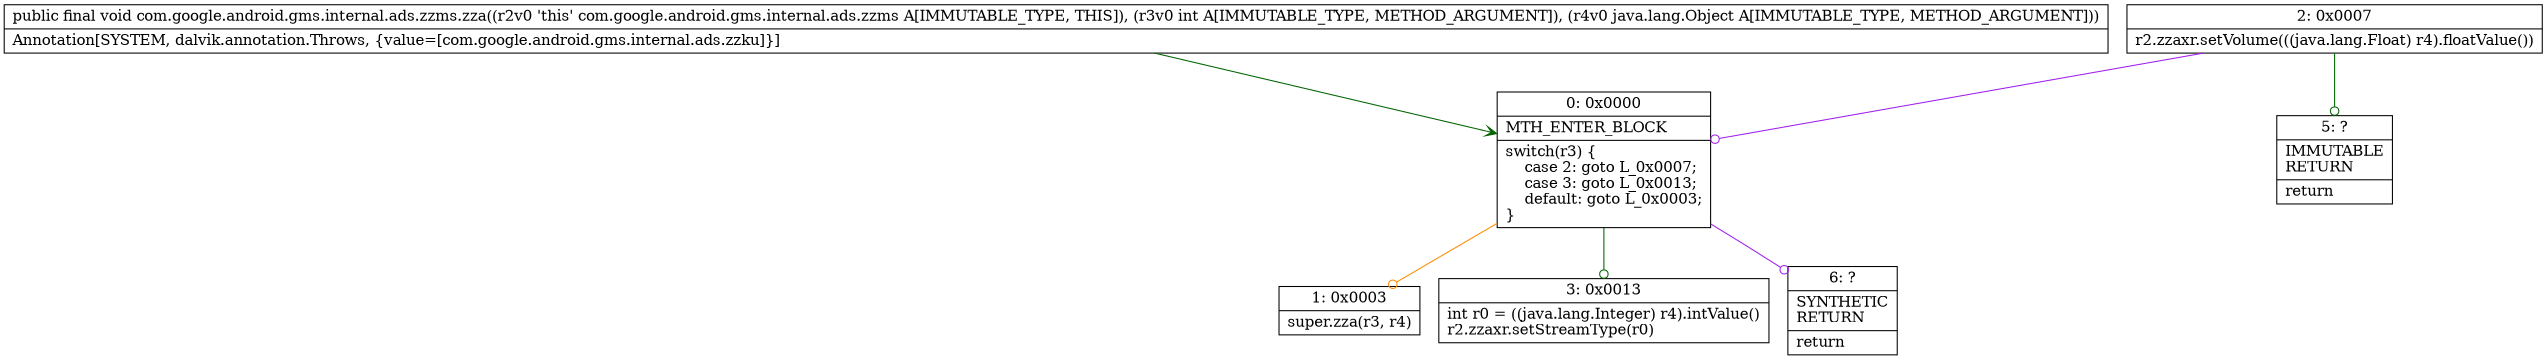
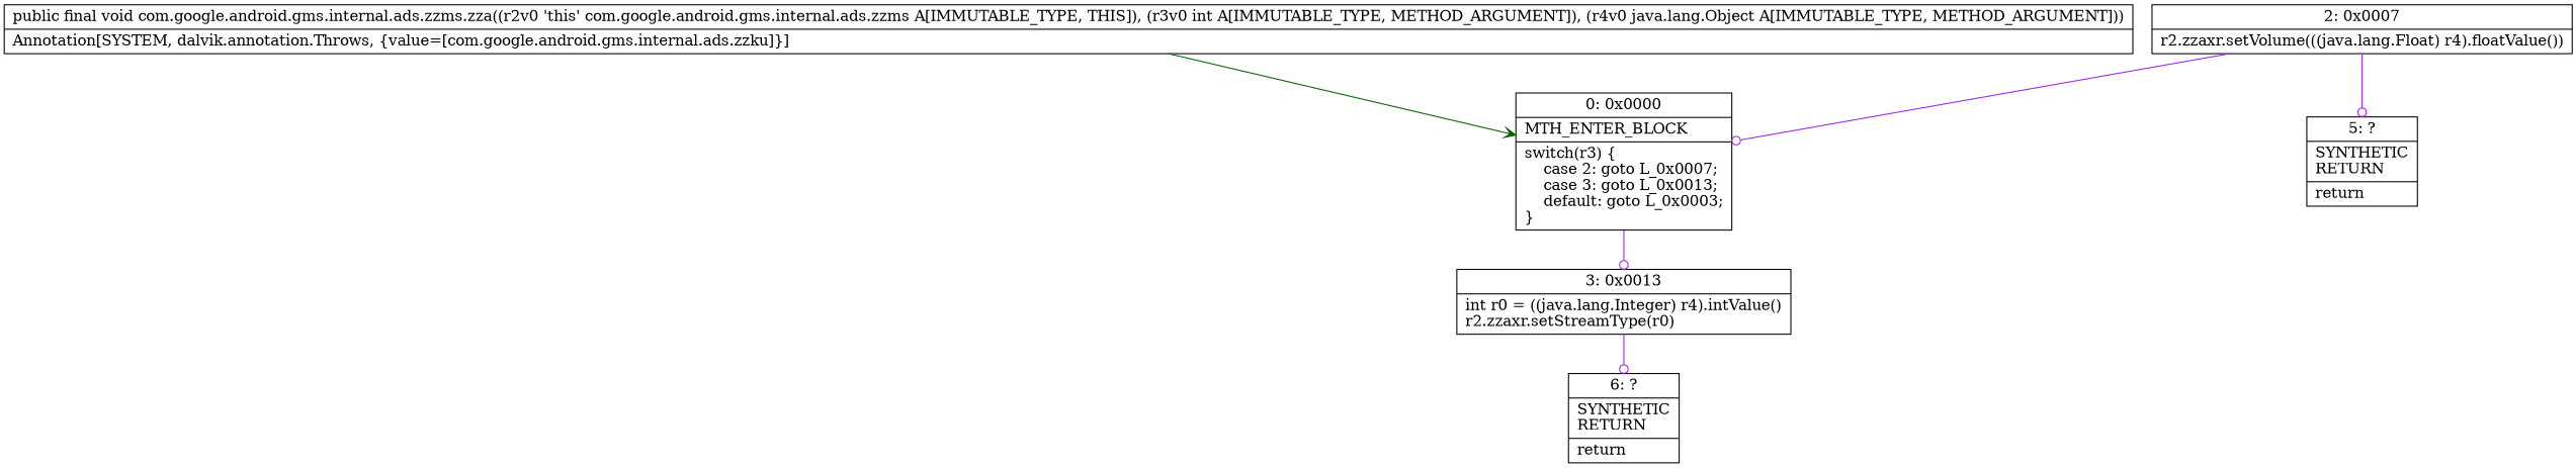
  digraph {
    node [shape=record]
    edge [arrowhead=odot color=purple]
    n1 [label="{0\:\ 0x0000|MTH_ENTER_BLOCK\l|switch(r3) \{\l    case 2: goto L_0x0007;\l    case 3: goto L_0x0013;\l    default: goto L_0x0003;\l\}\l}"]
-   n2 [label="{1\:\ 0x0003|super.zza(r3, r4)\l}"]
    n3 [label="{3\:\ 0x0013|int r0 = ((java.lang.Integer) r4).intValue()\lr2.zzaxr.setStreamType(r0)\l}"]
    n4 [label="{2\:\ 0x0007|r2.zzaxr.setVolume(((java.lang.Float) r4).floatValue())\l}"]
-   n5 [label="{5\:\ ?|IMMUTABLE\lRETURN\l|return\l}"]
+   n5 [label="{5\:\ ?|SYNTHETIC\lRETURN\l|return\l}"]
    n6 [label="{6\:\ ?|SYNTHETIC\lRETURN\l|return\l}"]
    n7 [label="{public final void com.google.android.gms.internal.ads.zzms.zza((r2v0 'this' com.google.android.gms.internal.ads.zzms A[IMMUTABLE_TYPE, THIS]), (r3v0 int A[IMMUTABLE_TYPE, METHOD_ARGUMENT]), (r4v0 java.lang.Object A[IMMUTABLE_TYPE, METHOD_ARGUMENT]))  | Annotation[SYSTEM, dalvik.annotation.Throws, \{value=[com.google.android.gms.internal.ads.zzku]\}]\l}"]
-   n1 -> n2 [color=darkorange]
-   n1 -> n3 [color=darkgreen]
-   n1 -> n6
+   n1 -> n3
+   n3 -> n6
    n4 -> n1
-   n4 -> n5 [color=darkgreen]
+   n4 -> n5
    n7 -> n1 [arrowhead=vee color=darkgreen]
  }
